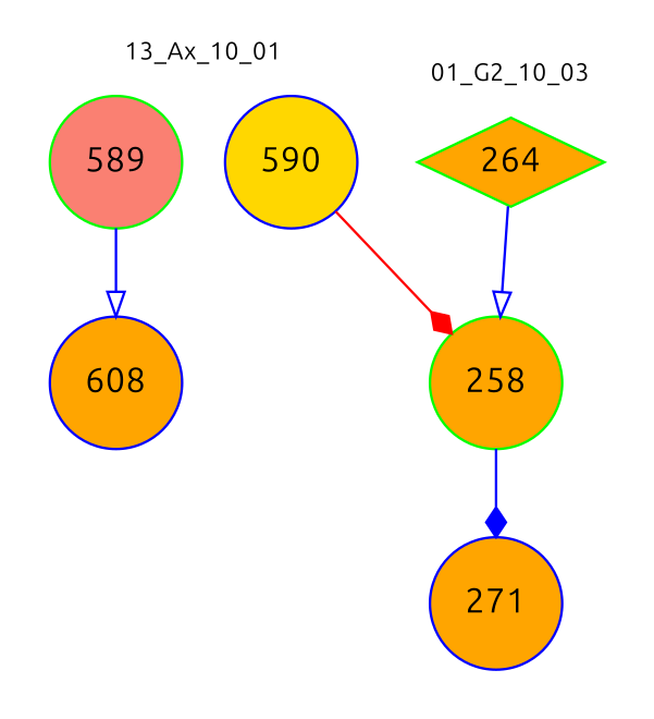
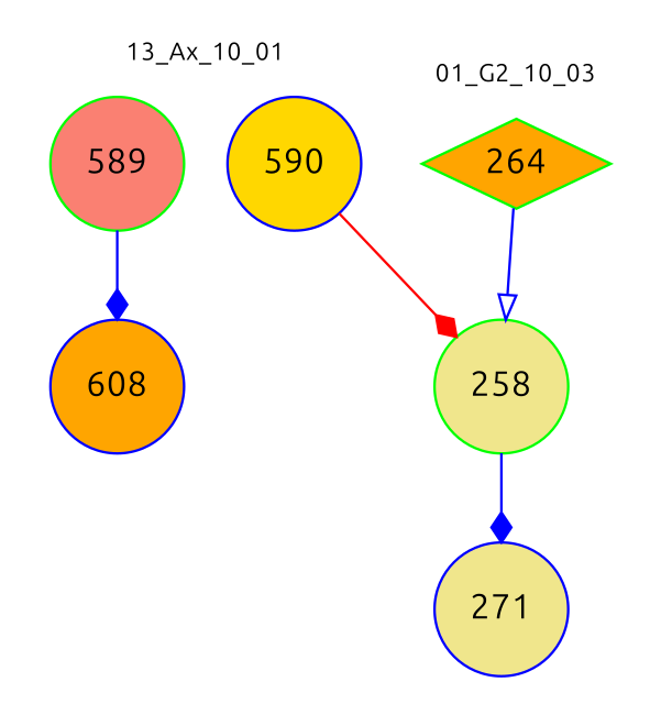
  digraph {
    fontname=Ubuntu
    node [color=blue fillcolor=orange fontname=Ubuntu shape=circle style=filled]
    edge [arrowhead=diamond color=blue fontname=Ubuntu]
    n1 [fillcolor=gold label=590]
    n2 [color=green fillcolor=salmon label=589]
    n3 [label=608]
    n4 [color=green label=264 shape=diamond]
-   n5 [color=green label=258]
-   n6 [label=271]
+   n5 [color=green fillcolor=khaki label=258]
+   n6 [fillcolor=khaki label=271]
    subgraph cluster_1 {
      color=white
      fontsize=10
      label="13_Ax_10_01"
      n1
      n2
      n3
    }
    subgraph cluster_2 {
      color=white
      fontsize=10
      label="01_G2_10_03"
      n4
      n5
      n6
    }
    n1 -> n5 [color=red]
-   n2 -> n3 [arrowhead=onormal]
+   n2 -> n3
    n4 -> n5 [arrowhead=onormal]
    n5 -> n6
  }
